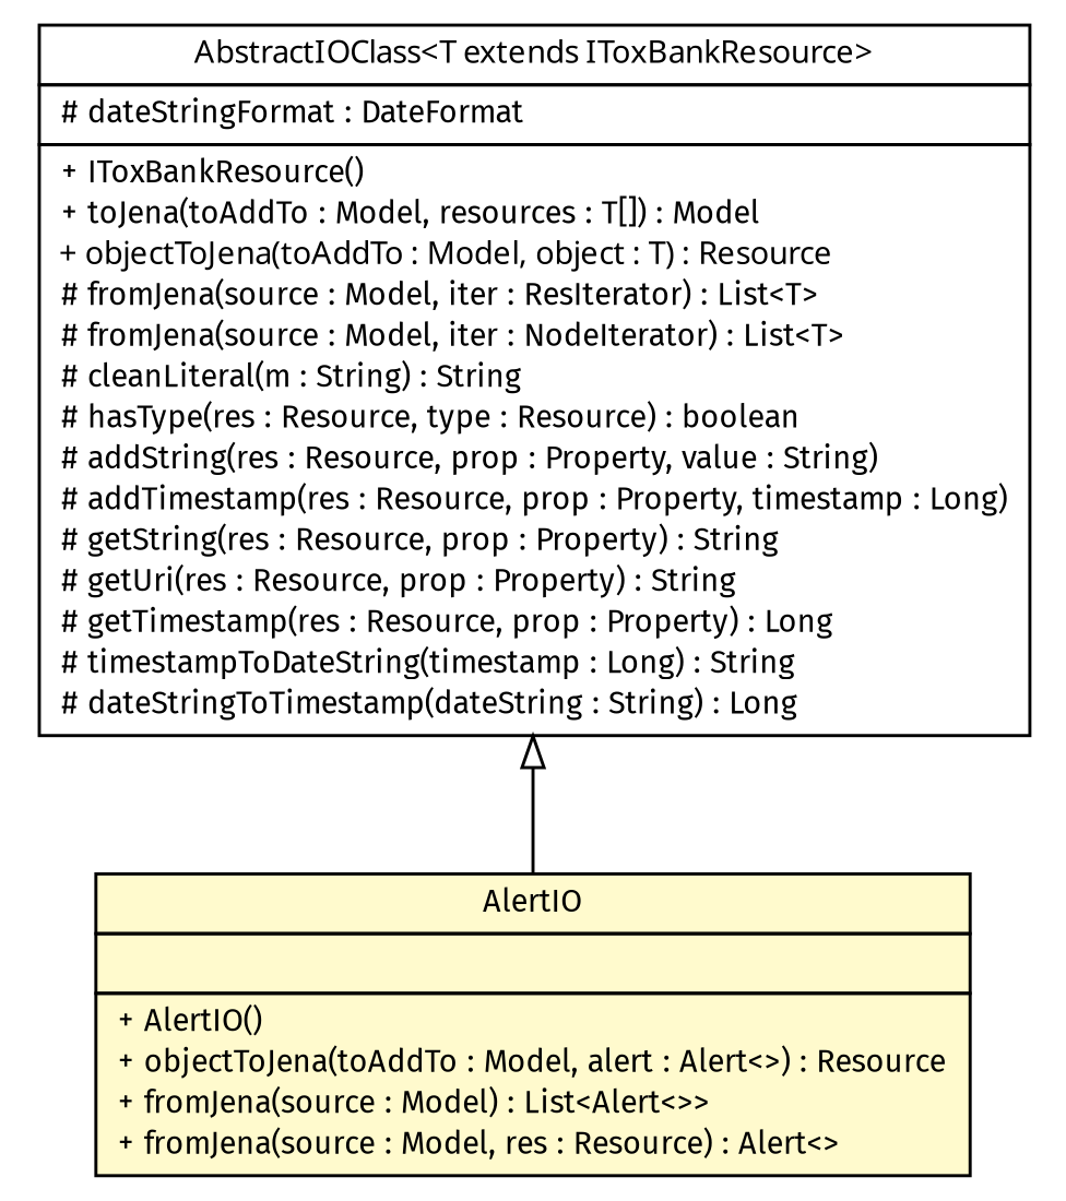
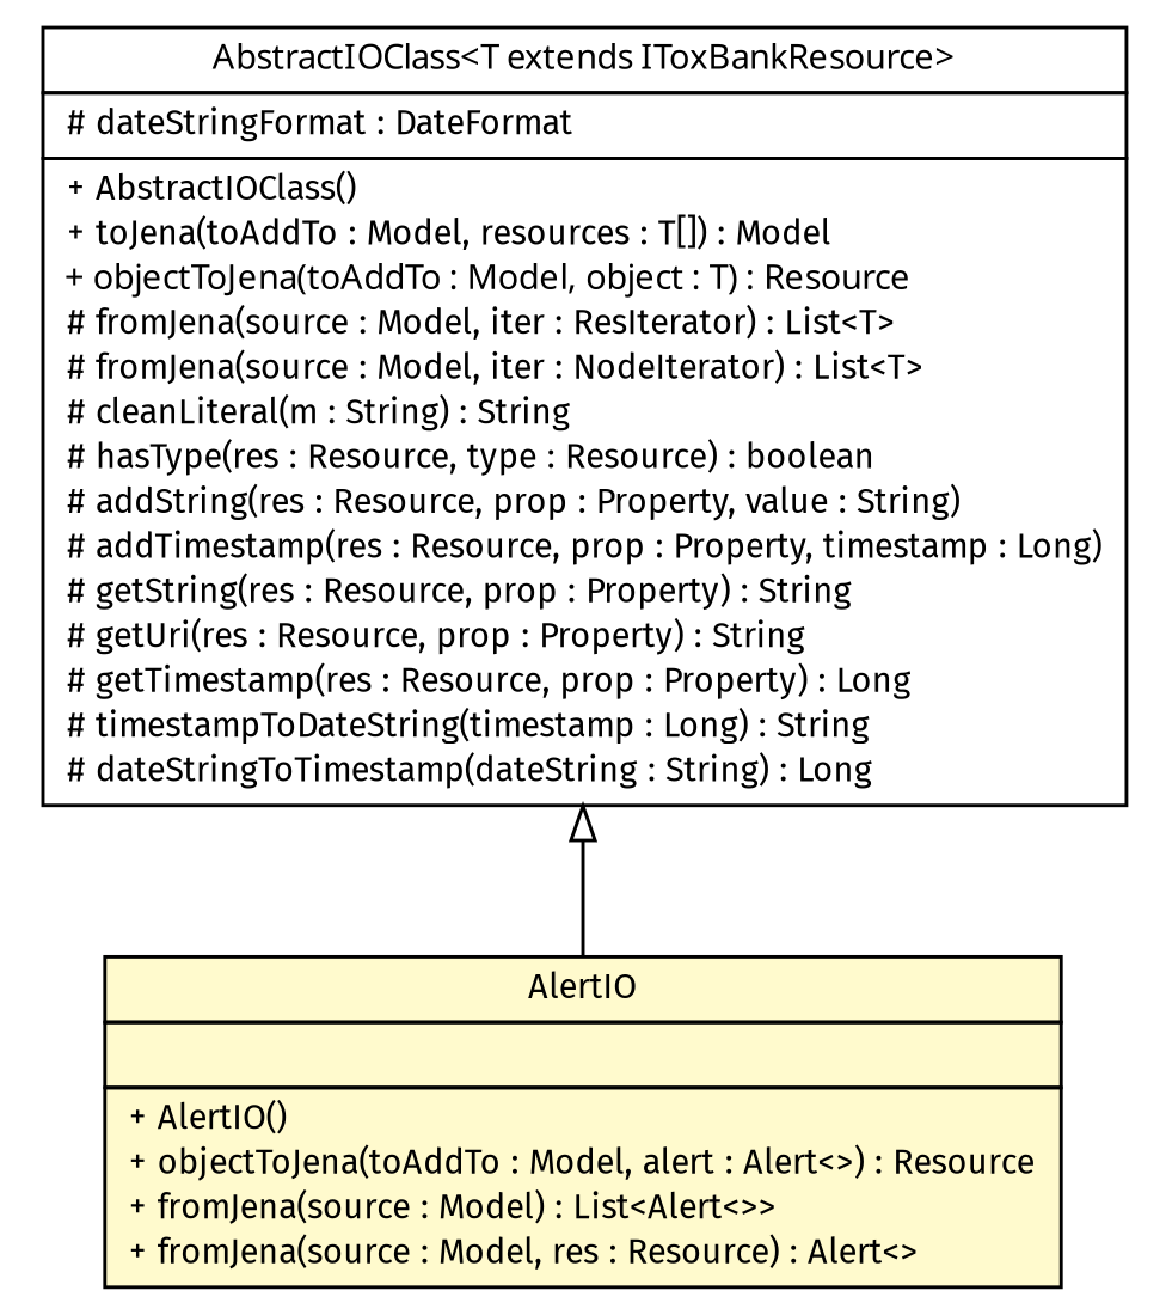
  digraph {
    fontname="Fira Sans"
    node [fontcolor=black fontname="Fira Sans" fontsize=10.0 shape=plaintext]
    n1 [label=<<table border="0" cellborder="1" cellspacing="0" cellpadding="2" port="p" bgcolor="lemonChiffon" href="./AlertIO.html"> 		<tr><td><table border="0" cellspacing="0" cellpadding="1"> 			<tr><td> AlertIO </td></tr> 		</table></td></tr> 		<tr><td><table border="0" cellspacing="0" cellpadding="1"> 			<tr><td align="left">  </td></tr> 		</table></td></tr> 		<tr><td><table border="0" cellspacing="0" cellpadding="1"> 			<tr><td align="left"> + AlertIO() </td></tr> 			<tr><td align="left"> + objectToJena(toAddTo : Model, alert : Alert&lt;&gt;) : Resource </td></tr> 			<tr><td align="left"> + fromJena(source : Model) : List&lt;Alert&lt;&gt;&gt; </td></tr> 			<tr><td align="left"> + fromJena(source : Model, res : Resource) : Alert&lt;&gt; </td></tr> 		</table></td></tr> 		</table>>]
-   n2 [label=<<table border="0" cellborder="1" cellspacing="0" cellpadding="2" port="p" href="./AbstractIOClass.html"> 		<tr><td><table border="0" cellspacing="0" cellpadding="1"> 			<tr><td><font face="ariali"> AbstractIOClass&lt;T extends IToxBankResource&gt; </font></td></tr> 		</table></td></tr> 		<tr><td><table border="0" cellspacing="0" cellpadding="1"> 			<tr><td align="left"> # dateStringFormat : DateFormat </td></tr> 		</table></td></tr> 		<tr><td><table border="0" cellspacing="0" cellpadding="1"> 			<tr><td align="left"> + IToxBankResource() </td></tr> 			<tr><td align="left"> + toJena(toAddTo : Model, resources : T[]) : Model </td></tr> 			<tr><td align="left"><font face="ariali" point-size="10.0"> + objectToJena(toAddTo : Model, object : T) : Resource </font></td></tr> 			<tr><td align="left"> # fromJena(source : Model, iter : ResIterator) : List&lt;T&gt; </td></tr> 			<tr><td align="left"> # fromJena(source : Model, iter : NodeIterator) : List&lt;T&gt; </td></tr> 			<tr><td align="left"> # cleanLiteral(m : String) : String </td></tr> 			<tr><td align="left"> # hasType(res : Resource, type : Resource) : boolean </td></tr> 			<tr><td align="left"> # addString(res : Resource, prop : Property, value : String) </td></tr> 			<tr><td align="left"> # addTimestamp(res : Resource, prop : Property, timestamp : Long) </td></tr> 			<tr><td align="left"> # getString(res : Resource, prop : Property) : String </td></tr> 			<tr><td align="left"> # getUri(res : Resource, prop : Property) : String </td></tr> 			<tr><td align="left"> # getTimestamp(res : Resource, prop : Property) : Long </td></tr> 			<tr><td align="left"> # timestampToDateString(timestamp : Long) : String </td></tr> 			<tr><td align="left"> # dateStringToTimestamp(dateString : String) : Long </td></tr> 		</table></td></tr> 		</table>>]
+   n2 [label=<<table border="0" cellborder="1" cellspacing="0" cellpadding="2" port="p" href="./AbstractIOClass.html"> 		<tr><td><table border="0" cellspacing="0" cellpadding="1"> 			<tr><td><font face="ariali"> AbstractIOClass&lt;T extends IToxBankResource&gt; </font></td></tr> 		</table></td></tr> 		<tr><td><table border="0" cellspacing="0" cellpadding="1"> 			<tr><td align="left"> # dateStringFormat : DateFormat </td></tr> 		</table></td></tr> 		<tr><td><table border="0" cellspacing="0" cellpadding="1"> 			<tr><td align="left"> + AbstractIOClass() </td></tr> 			<tr><td align="left"> + toJena(toAddTo : Model, resources : T[]) : Model </td></tr> 			<tr><td align="left"><font face="ariali" point-size="10.0"> + objectToJena(toAddTo : Model, object : T) : Resource </font></td></tr> 			<tr><td align="left"> # fromJena(source : Model, iter : ResIterator) : List&lt;T&gt; </td></tr> 			<tr><td align="left"> # fromJena(source : Model, iter : NodeIterator) : List&lt;T&gt; </td></tr> 			<tr><td align="left"> # cleanLiteral(m : String) : String </td></tr> 			<tr><td align="left"> # hasType(res : Resource, type : Resource) : boolean </td></tr> 			<tr><td align="left"> # addString(res : Resource, prop : Property, value : String) </td></tr> 			<tr><td align="left"> # addTimestamp(res : Resource, prop : Property, timestamp : Long) </td></tr> 			<tr><td align="left"> # getString(res : Resource, prop : Property) : String </td></tr> 			<tr><td align="left"> # getUri(res : Resource, prop : Property) : String </td></tr> 			<tr><td align="left"> # getTimestamp(res : Resource, prop : Property) : Long </td></tr> 			<tr><td align="left"> # timestampToDateString(timestamp : Long) : String </td></tr> 			<tr><td align="left"> # dateStringToTimestamp(dateString : String) : Long </td></tr> 		</table></td></tr> 		</table>>]
    n2 -> n1 [arrowtail=empty dir=back fontname="Fira Sans" fontsize=10 headport=p labelfontname=arial labelfontsize=10 tailport=p]
  }
